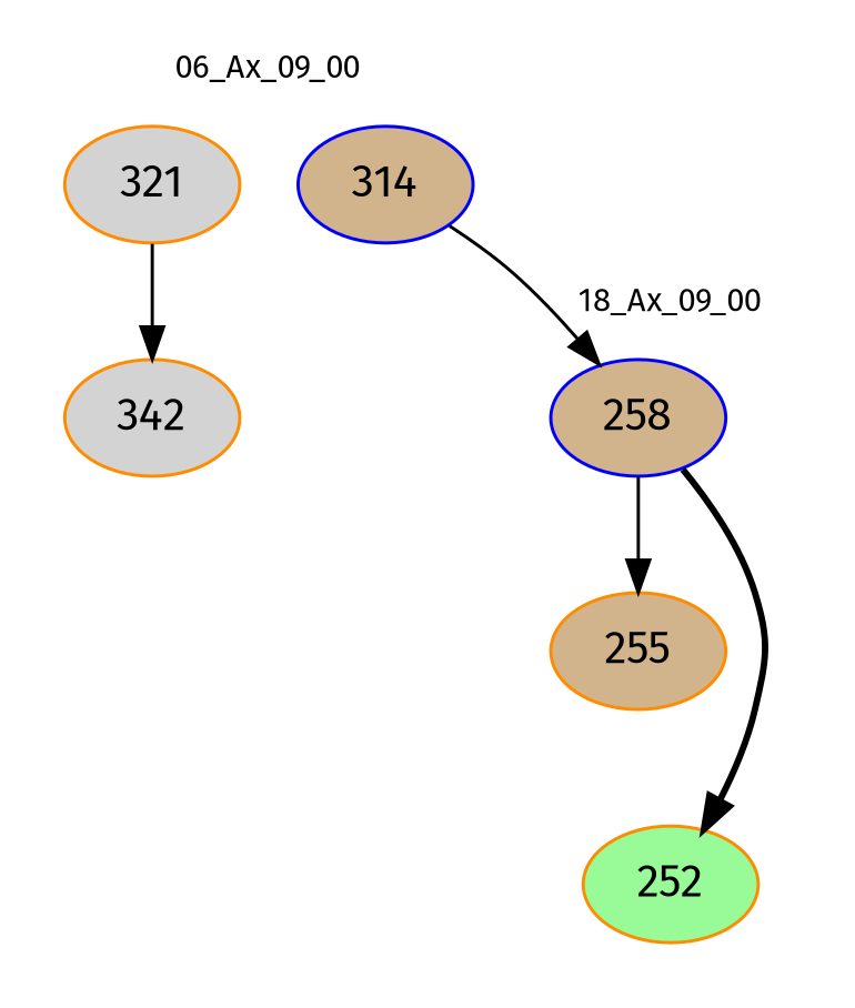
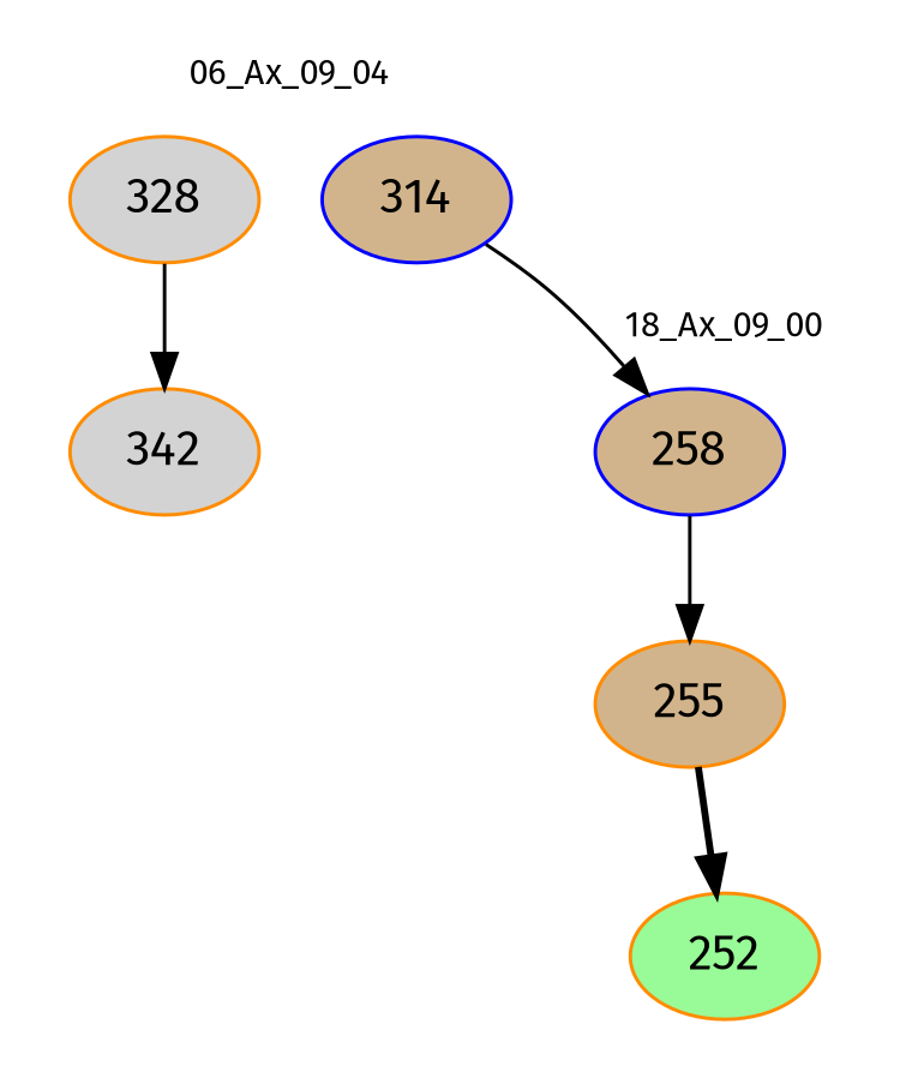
  digraph {
    fontname="Fira Sans"
    node [color=darkorange fillcolor=tan fontname="Fira Sans" style=filled]
    edge [color=black fontname="Fira Sans" style=solid]
    n1 [color=blue label=314]
-   n2 [fillcolor=lightgrey label=321]
+   n2 [fillcolor=lightgrey label=328]
    n3 [fillcolor=lightgrey label=342]
    n4 [color=blue label=258]
    n5 [label=255]
    n6 [fillcolor=palegreen label=252]
    subgraph cluster_1 {
      color=white
      fontsize=10
-     label="06_Ax_09_00"
+     label="06_Ax_09_04"
      n1
      n2
      n3
    }
    subgraph cluster_2 {
      color=white
      fontsize=10
      label="18_Ax_09_00"
      n4
      n5
      n6
    }
    n1 -> n4
    n2 -> n3
    n4 -> n5
-   n4 -> n6 [style=bold]
+   n5 -> n6 [style=bold]
  }
